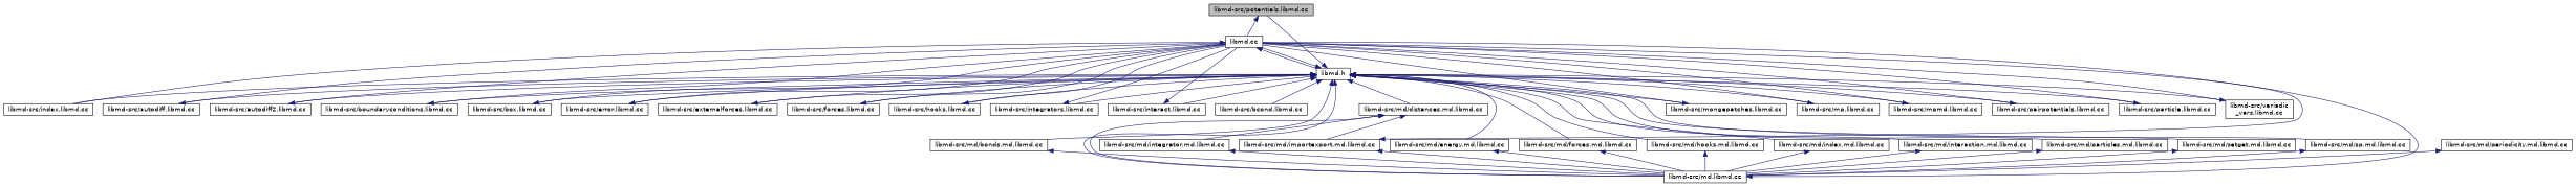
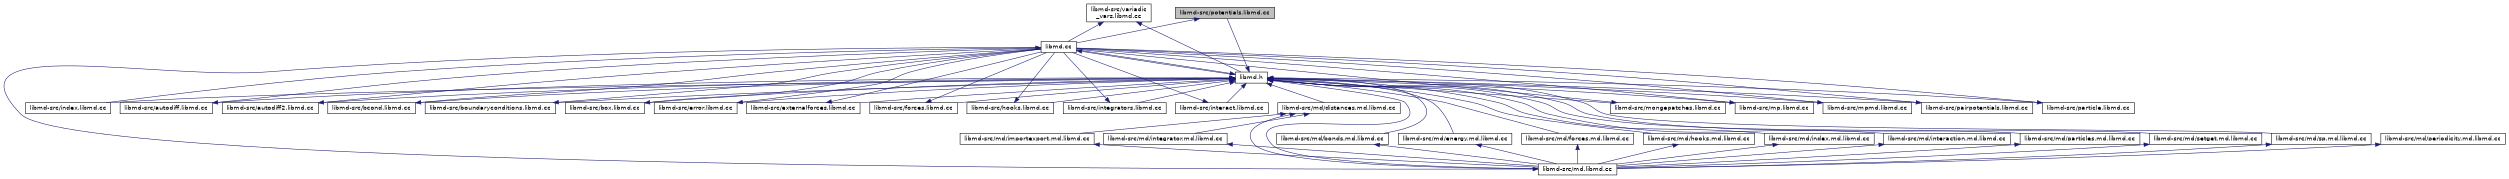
  digraph {
    node [color=black fontname=Helvetica fontsize=12 shape=record]
    edge [color=midnightblue dir=back fontname=Helvetica fontsize=12 labelfontname=Helvetica labelfontsize=12 style=solid]
    n1 [fillcolor=grey75 fontcolor=black height=0.2 label="libmd-src/potentials.libmd.cc" style=filled width=0.4]
    n2 [height=0.2 label="libmd.cc" width=0.4]
    n3 [height=0.2 label="libmd.h" width=0.4]
    n4 [height=0.2 label="libmd-src/index.libmd.cc" width=0.4]
    n5 [height=0.2 label="libmd-src/autodiff.libmd.cc" width=0.4]
    n6 [height=0.2 label="libmd-src/autodiff2.libmd.cc" width=0.4]
    n7 [height=0.2 label="libmd-src/bcond.libmd.cc" width=0.4]
    n8 [height=0.2 label="libmd-src/boundaryconditions.libmd.cc" width=0.4]
    n9 [height=0.2 label="libmd-src/box.libmd.cc" width=0.4]
    n10 [height=0.2 label="libmd-src/error.libmd.cc" width=0.4]
    n11 [height=0.2 label="libmd-src/externalforces.libmd.cc" width=0.4]
    n12 [height=0.2 label="libmd-src/forces.libmd.cc" width=0.4]
    n13 [height=0.2 label="libmd-src/hooks.libmd.cc" width=0.4]
    n14 [height=0.2 label="libmd-src/integrators.libmd.cc" width=0.4]
    n15 [height=0.2 label="libmd-src/interact.libmd.cc" width=0.4]
    n16 [height=0.2 label="libmd-src/md/bonds.md.libmd.cc" width=0.4]
    n17 [height=0.2 label="libmd-src/md.libmd.cc" width=0.4]
    n18 [height=0.2 label="libmd-src/md/distances.md.libmd.cc" width=0.4]
    n19 [height=0.2 label="libmd-src/md/energy.md.libmd.cc" width=0.4]
    n20 [height=0.2 label="libmd-src/md/forces.md.libmd.cc" width=0.4]
    n21 [height=0.2 label="libmd-src/md/hooks.md.libmd.cc" width=0.4]
    n22 [height=0.2 label="libmd-src/md/index.md.libmd.cc" width=0.4]
    n23 [height=0.2 label="libmd-src/md/interaction.md.libmd.cc" width=0.4]
    n24 [height=0.2 label="libmd-src/md/particles.md.libmd.cc" width=0.4]
    n25 [height=0.2 label="libmd-src/md/setget.md.libmd.cc" width=0.4]
    n26 [height=0.2 label="libmd-src/md/sp.md.libmd.cc" width=0.4]
    n27 [height=0.2 label="libmd-src/mongepatches.libmd.cc" width=0.4]
    n28 [height=0.2 label="libmd-src/mp.libmd.cc" width=0.4]
    n29 [height=0.2 label="libmd-src/mpmd.libmd.cc" width=0.4]
    n30 [height=0.2 label="libmd-src/pairpotentials.libmd.cc" width=0.4]
    n31 [height=0.2 label="libmd-src/particle.libmd.cc" width=0.4]
    n32 [height=0.2 label="libmd-src/variadic\l_vars.libmd.cc" width=0.4]
    n33 [height=0.2 label="libmd-src/md/importexport.md.libmd.cc" width=0.4]
    n34 [height=0.2 label="libmd-src/md/integrator.md.libmd.cc" width=0.4]
    n35 [height=0.2 label="libmd-src/md/periodicity.md.libmd.cc" width=0.4]
    n1 -> n2
    n2 -> n3
    n2 -> n4
    n3 -> n1
    n3 -> n2
    n3 -> n4
    n3 -> n5
    n3 -> n6
    n3 -> n7
    n3 -> n8
    n3 -> n9
    n3 -> n10
    n3 -> n11
    n3 -> n12
    n3 -> n13
    n3 -> n14
    n3 -> n15
    n3 -> n16
    n3 -> n17
    n3 -> n18
    n3 -> n19
    n3 -> n20
    n3 -> n21
    n3 -> n22
    n3 -> n23
    n3 -> n24
    n3 -> n25
    n3 -> n26
    n3 -> n27
    n3 -> n28
    n3 -> n29
    n3 -> n30
    n3 -> n31
-   n3 -> n32
+   n32 -> n3
    n5 -> n2
    n6 -> n2
-   n33 -> n2
+   n7 -> n2
    n8 -> n2
    n9 -> n2
    n10 -> n2
    n11 -> n2
    n12 -> n2
    n13 -> n2
    n14 -> n2
    n15 -> n2
    n16 -> n17
    n17 -> n2
    n18 -> n17
    n18 -> n33
    n18 -> n34
    n19 -> n17
    n20 -> n17
    n21 -> n17
    n22 -> n17
    n23 -> n17
    n24 -> n17
    n25 -> n17
    n26 -> n17
    n27 -> n2
    n28 -> n2
    n29 -> n2
    n30 -> n2
    n31 -> n2
    n32 -> n2
    n33 -> n17
    n34 -> n17
    n35 -> n17
  }
